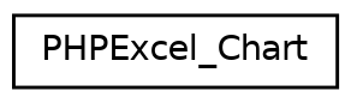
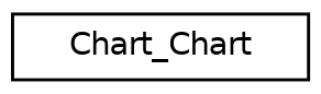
  digraph {
    rankdir=LR
-   n1 [color=black fillcolor=white fontname=Helvetica fontsize=10 height=0.2 label=PHPExcel_Chart shape=record style=filled width=0.4]
+   n1 [color=black fillcolor=white fontname=Helvetica fontsize=10 height=0.2 label=Chart_Chart shape=record style=filled width=0.4]
  }
